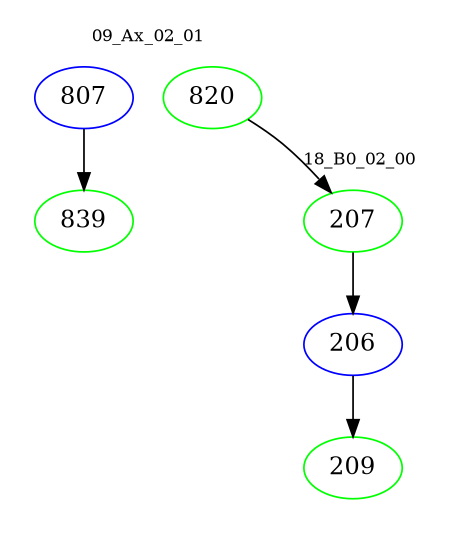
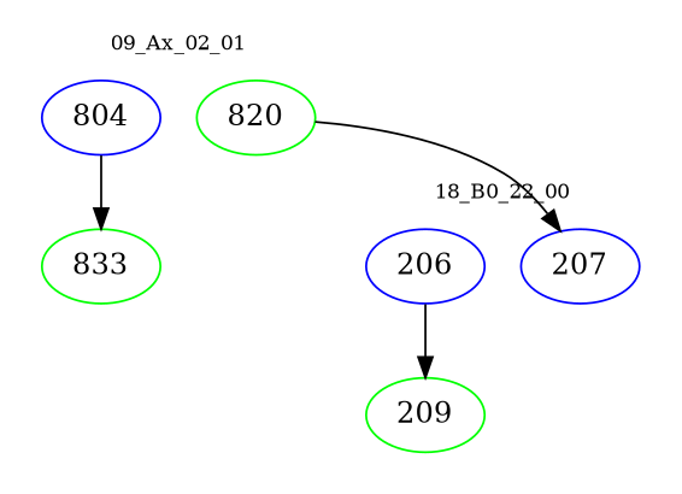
  digraph {
    node [color=green]
    edge [color=black]
    n1 [label=820]
-   n2 [color=blue label=807]
-   n3 [label=839]
-   n4 [label=207]
+   n2 [color=blue label=804]
+   n3 [label=833]
+   n4 [color=blue label=207]
    n5 [color=blue label=206]
    n6 [label=209]
    subgraph cluster_1 {
      color=white
      fontsize=10
      label="09_Ax_02_01"
      n1
      n2
      n3
    }
    subgraph cluster_2 {
      color=white
      fontsize=10
-     label="18_B0_02_00"
+     label="18_B0_22_00"
      n4
      n5
      n6
    }
    n1 -> n4
    n2 -> n3
-   n4 -> n5
    n5 -> n6
  }
